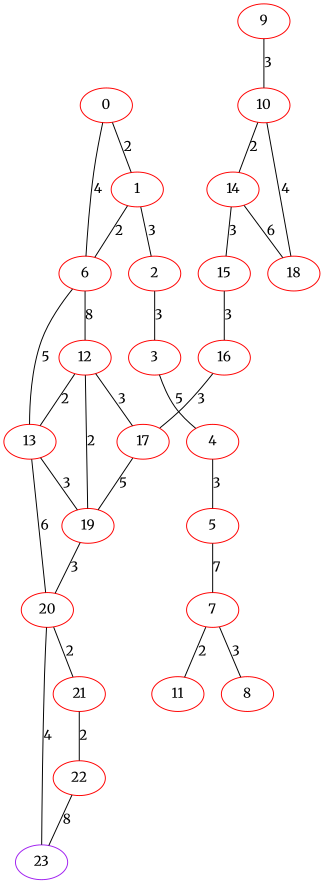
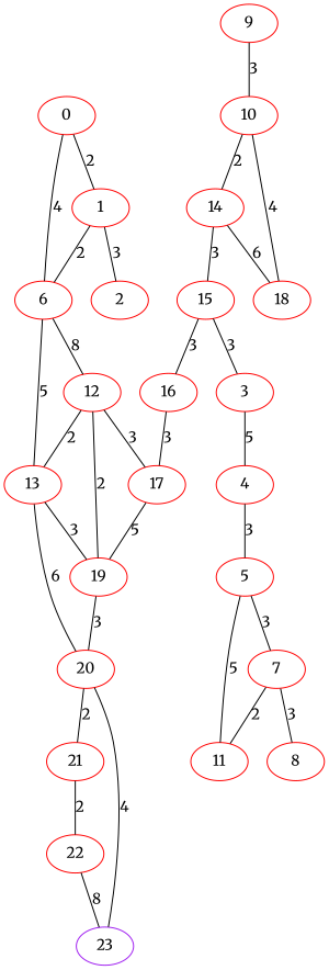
  graph {
    fontname=Merriweather
    node [color=red fontname=Merriweather weight=1]
    edge [fontname=Merriweather]
    0
    1
    6
    2
    12
    13
    3
    4
    5
    7
    11
    8
    17
    19
    20
    9
    10
    14
    18
    15
    21
    23 [color=purple weight=4]
    16
    22
    0 -- 1 [label=2]
    0 -- 6 [label=4]
    1 -- 6 [label=2]
    1 -- 2 [label=3]
    6 -- 12 [label=8]
    6 -- 13 [label=5]
-   2 -- 3 [label=3]
+   15 -- 3 [label=3]
    12 -- 13 [label=2]
    12 -- 17 [label=3]
    12 -- 19 [label=2]
    13 -- 19 [label=3]
    13 -- 20 [label=6]
    3 -- 4 [label=5]
    4 -- 5 [label=3]
-   5 -- 7 [label=7]
+   5 -- 7 [label=3]
+   5 -- 11 [label=5]
    7 -- 11 [label=2]
    7 -- 8 [label=3]
    17 -- 19 [label=5]
    19 -- 20 [label=3]
    20 -- 21 [label=2]
    20 -- 23 [label=4]
    9 -- 10 [label=3]
    10 -- 14 [label=2]
    10 -- 18 [label=4]
    14 -- 18 [label=6]
    14 -- 15 [label=3]
    15 -- 16 [label=3]
    21 -- 22 [label=2]
    16 -- 17 [label=3]
    22 -- 23 [label=8]
  }
